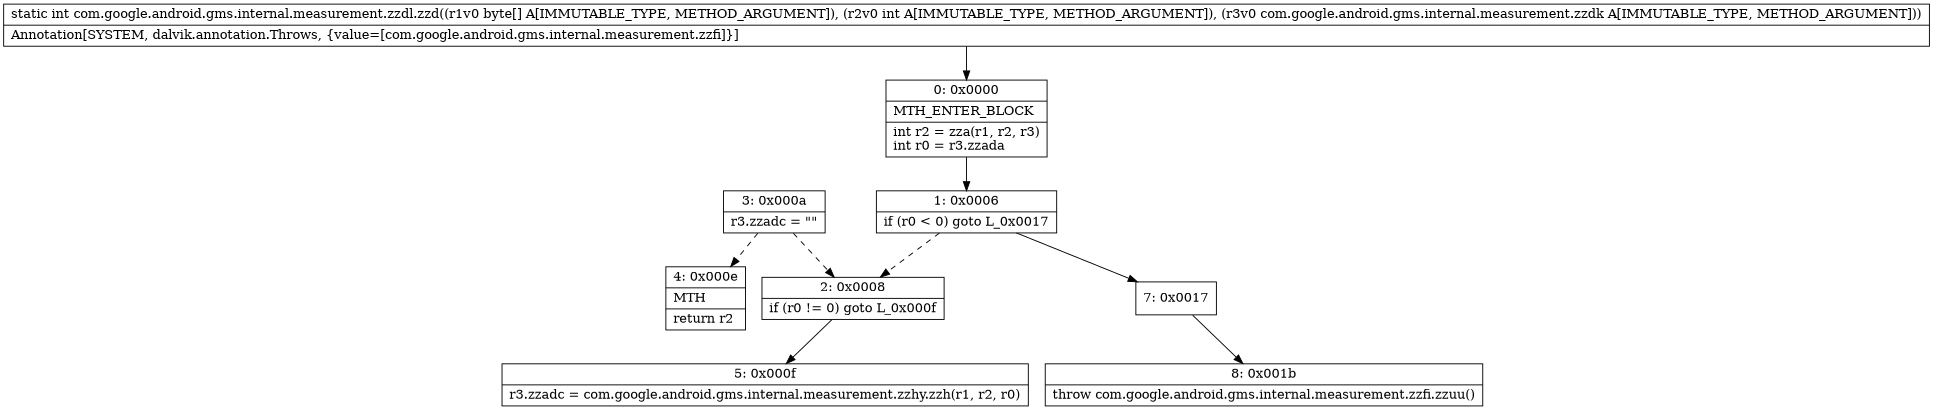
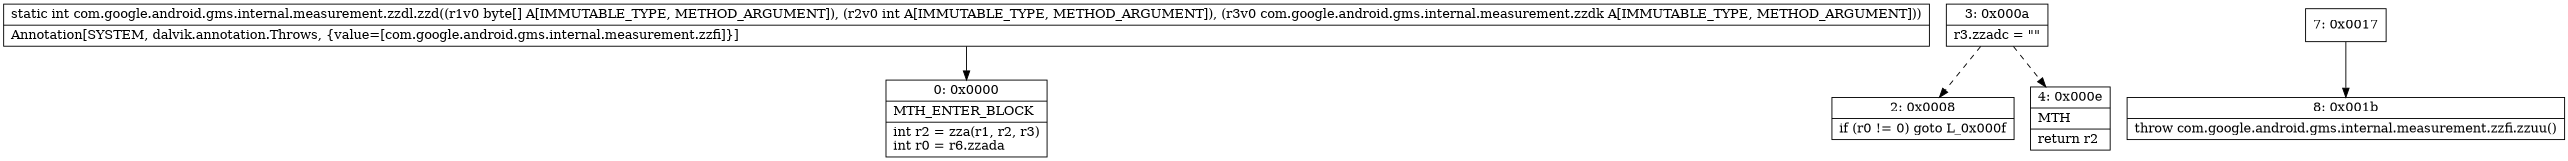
  digraph {
    node [shape=record]
-   n1 [label="{0\:\ 0x0000|MTH_ENTER_BLOCK\l|int r2 = zza(r1, r2, r3)\lint r0 = r3.zzada\l}"]
-   n2 [label="{1\:\ 0x0006|if (r0 \< 0) goto L_0x0017\l}"]
+   n1 [label="{0\:\ 0x0000|MTH_ENTER_BLOCK\l|int r2 = zza(r1, r2, r3)\lint r0 = r6.zzada\l}"]
    n3 [label="{2\:\ 0x0008|if (r0 != 0) goto L_0x000f\l}"]
    n4 [label="{7\:\ 0x0017}"]
-   n5 [label="{5\:\ 0x000f|r3.zzadc = com.google.android.gms.internal.measurement.zzhy.zzh(r1, r2, r0)\l}"]
    n6 [label="{8\:\ 0x001b|throw com.google.android.gms.internal.measurement.zzfi.zzuu()\l}"]
    n7 [label="{3\:\ 0x000a|r3.zzadc = \"\"\l}"]
    n8 [label="{4\:\ 0x000e|MTH\l|return r2\l}"]
    n9 [label="{static int com.google.android.gms.internal.measurement.zzdl.zzd((r1v0 byte[] A[IMMUTABLE_TYPE, METHOD_ARGUMENT]), (r2v0 int A[IMMUTABLE_TYPE, METHOD_ARGUMENT]), (r3v0 com.google.android.gms.internal.measurement.zzdk A[IMMUTABLE_TYPE, METHOD_ARGUMENT]))  | Annotation[SYSTEM, dalvik.annotation.Throws, \{value=[com.google.android.gms.internal.measurement.zzfi]\}]\l}"]
-   n1 -> n2
-   n2 -> n3 [style=dashed]
-   n2 -> n4
-   n3 -> n5
    n4 -> n6
    n7 -> n3 [style=dashed]
    n7 -> n8 [style=dashed]
    n9 -> n1
  }
